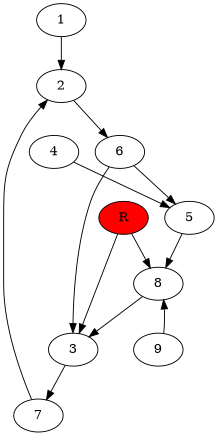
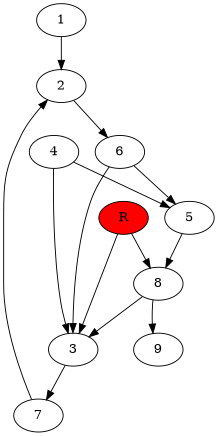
  digraph {
    1
    2
    6
    3
    5
    7
    4
    8
    9
    R [fillcolor="#ff0000" style=filled]
    1 -> 2
    2 -> 6
    6 -> 3
    6 -> 5
    3 -> 7
    5 -> 8
    7 -> 2
+   4 -> 3
    4 -> 5
    8 -> 3
-   9 -> 8
+   8 -> 9
    R -> 3
    R -> 8
  }
